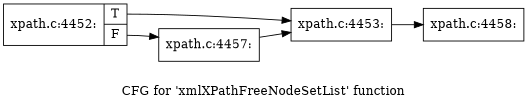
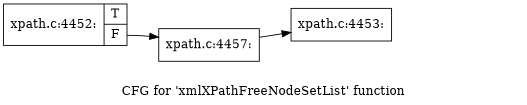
  digraph {
    label="CFG for 'xmlXPathFreeNodeSetList' function"
    rankdir=LR
    node [shape=record]
    n1 [label="{xpath.c:4452:|{<s0>T|<s1>F}}"]
    n2 [label="{xpath.c:4453:}"]
    n3 [label="{xpath.c:4457:}"]
-   n4 [label="{xpath.c:4458:}"]
-   n1 -> n2 [tailport=s0]
    n1 -> n3 [tailport=s1]
-   n2 -> n4
    n3 -> n2
  }
